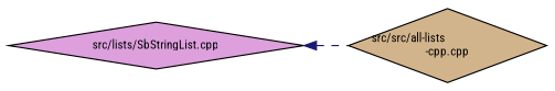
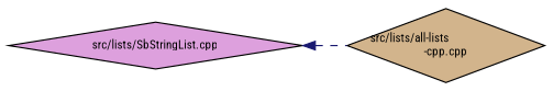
  digraph {
    rankdir=LR
    fontname="Roboto Condensed"
    node [color=black fontname="Roboto Condensed" fontsize=10 shape=diamond style=filled]
    n1 [fillcolor=plum fontcolor=black height=0.2 label="src/lists/SbStringList.cpp" width=0.4]
-   n2 [fillcolor=tan height=0.2 label="src/src/all-lists\l-cpp.cpp" width=0.4]
+   n2 [fillcolor=tan height=0.2 label="src/lists/all-lists\l-cpp.cpp" width=0.4]
    n1 -> n2 [color=midnightblue dir=back fontname="Roboto Condensed" fontsize=10 labelfontname=Helvetica labelfontsize=10 style=dashed]
  }
